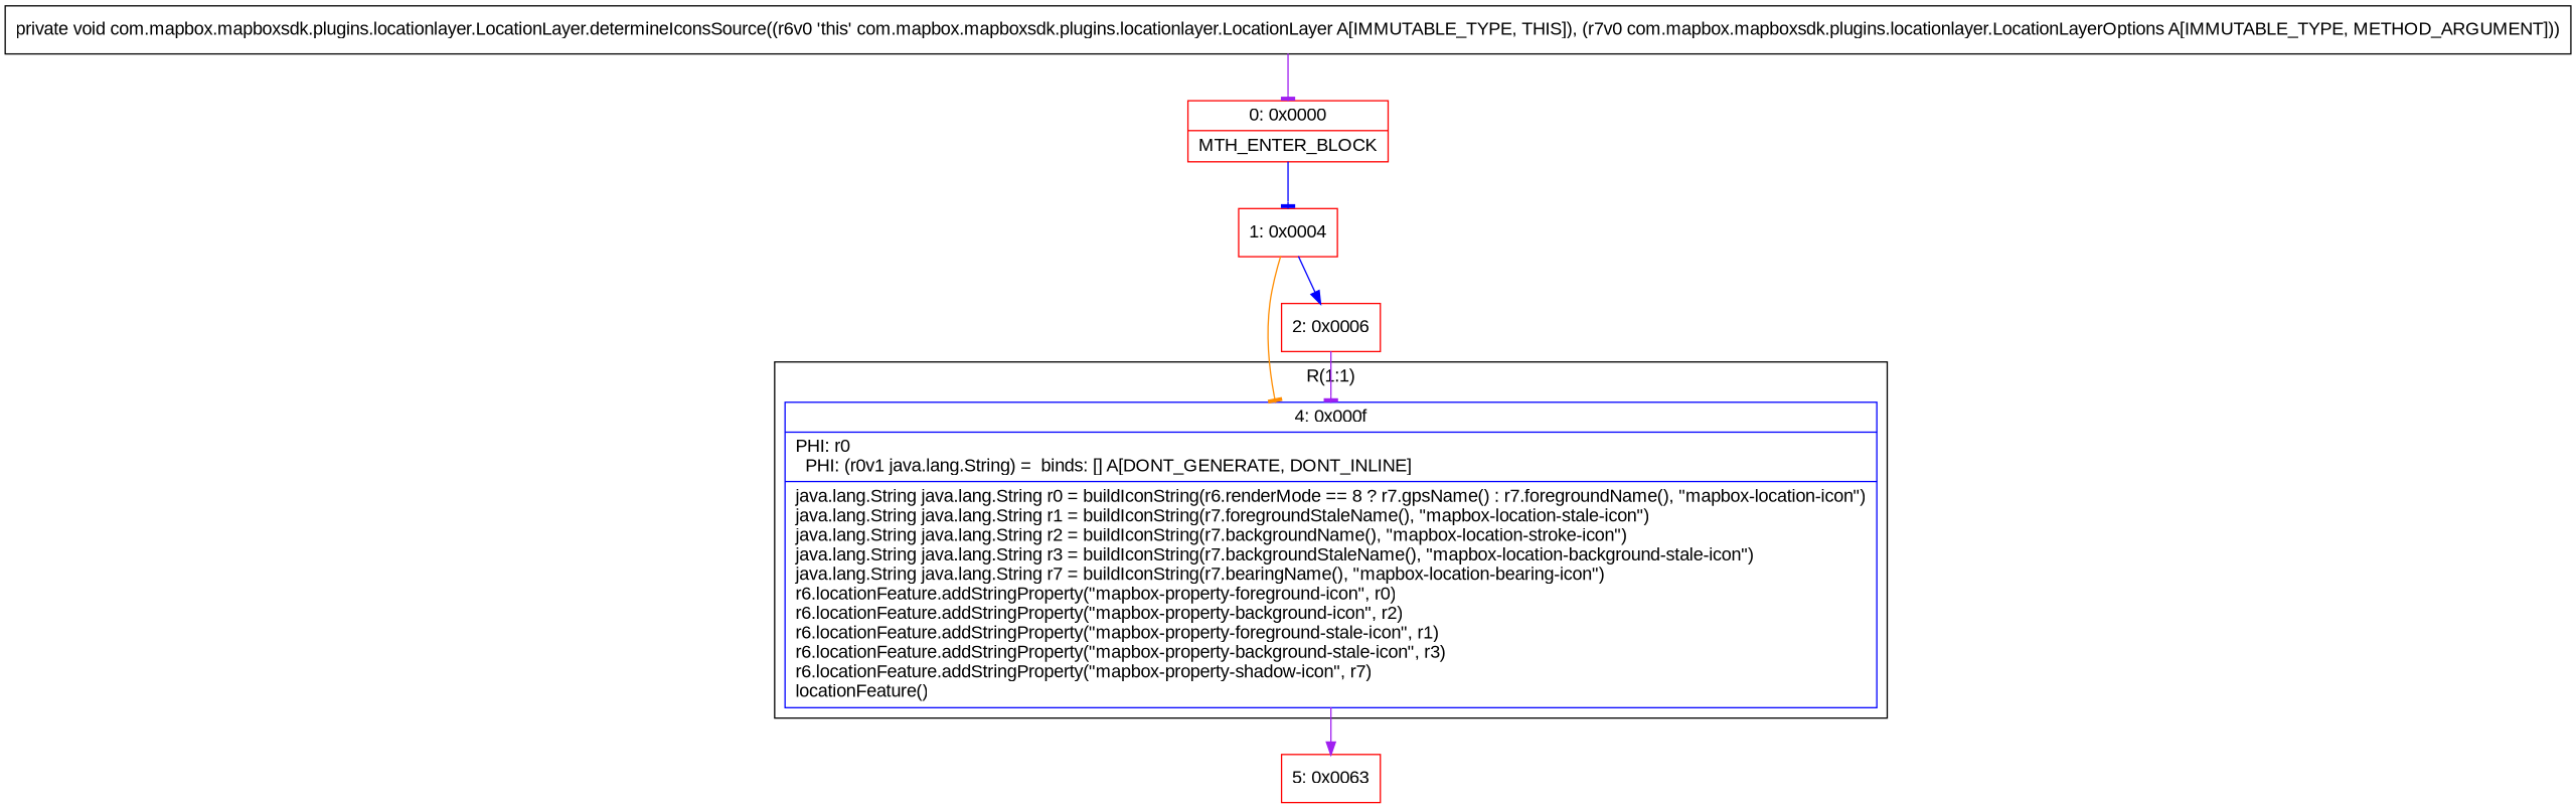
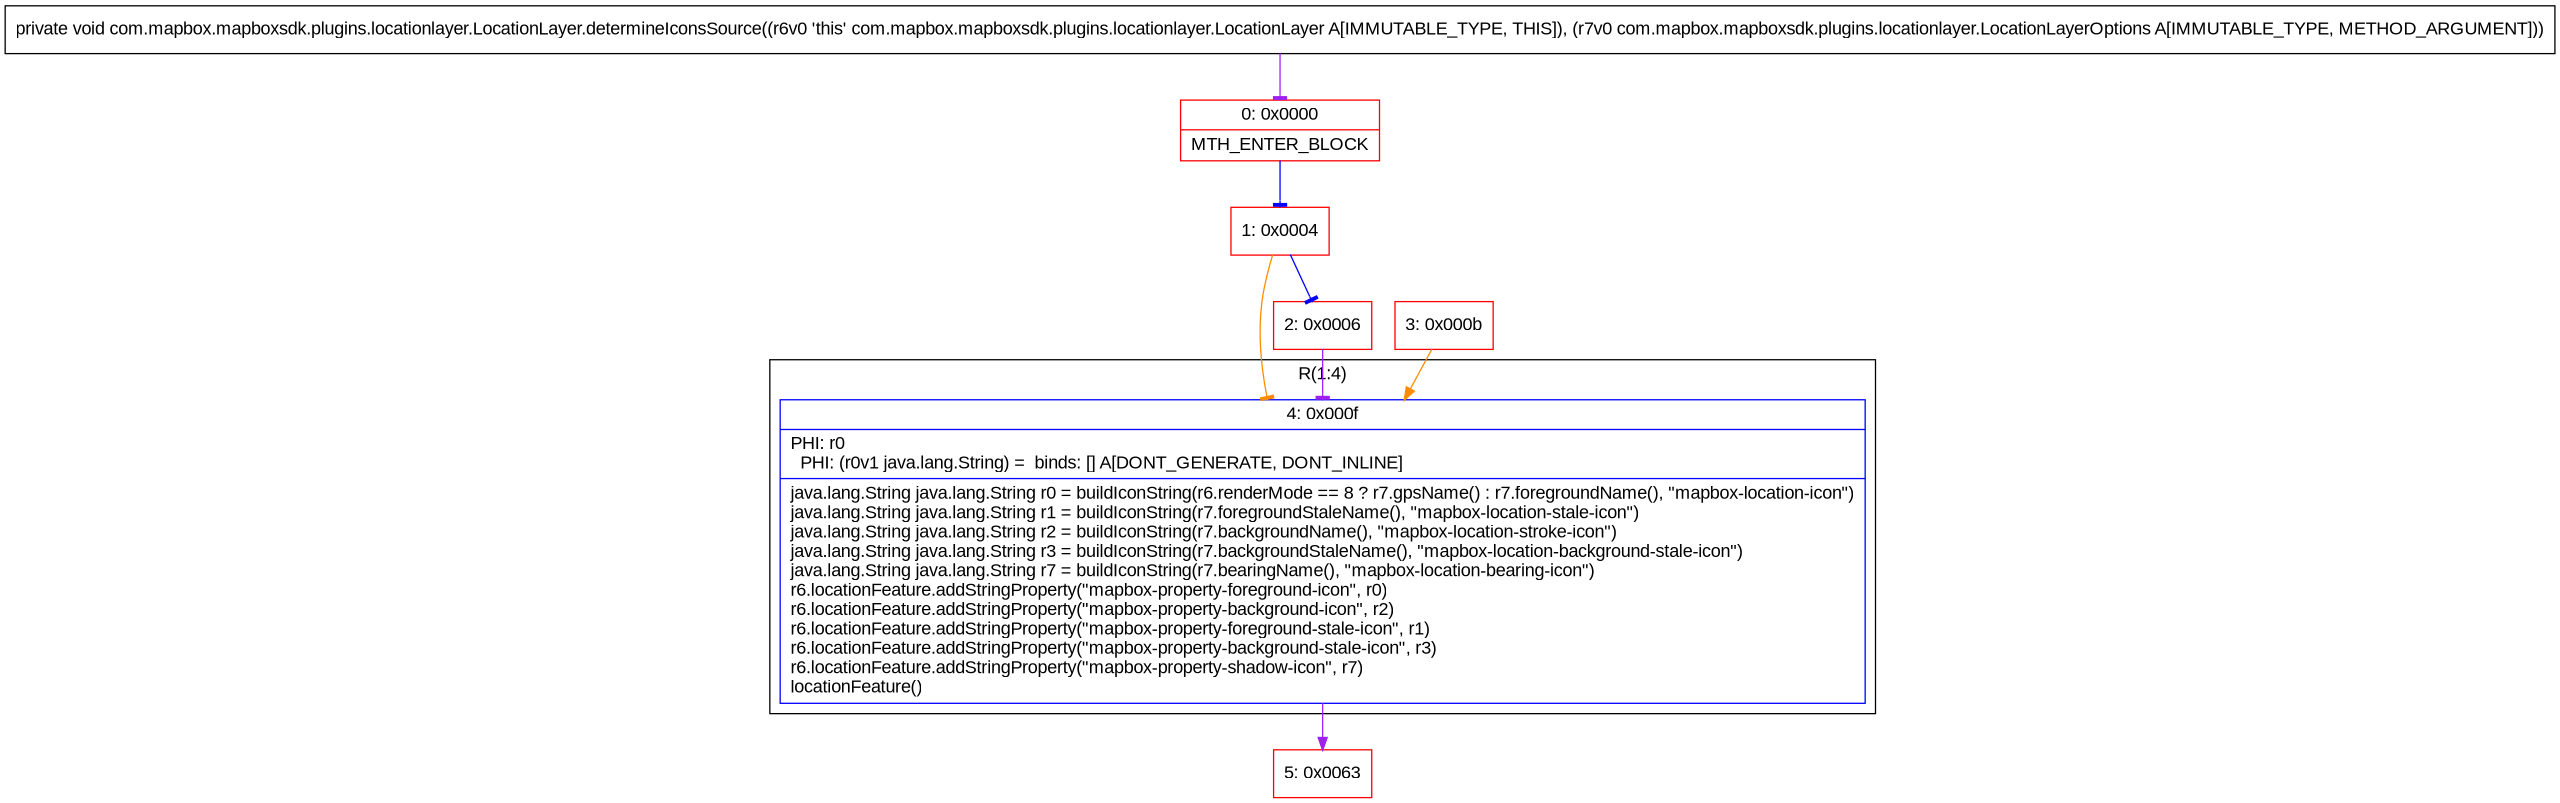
  digraph {
    fontname="Liberation Sans"
    node [color=red fontname="Liberation Sans" shape=record]
    edge [arrowhead=tee color=purple fontname="Liberation Sans"]
    n1 [color=blue label="{4\:\ 0x000f|PHI: r0 \l  PHI: (r0v1 java.lang.String) =  binds: [] A[DONT_GENERATE, DONT_INLINE]\l|java.lang.String java.lang.String r0 = buildIconString(r6.renderMode == 8 ? r7.gpsName() : r7.foregroundName(), \"mapbox\-location\-icon\")\ljava.lang.String java.lang.String r1 = buildIconString(r7.foregroundStaleName(), \"mapbox\-location\-stale\-icon\")\ljava.lang.String java.lang.String r2 = buildIconString(r7.backgroundName(), \"mapbox\-location\-stroke\-icon\")\ljava.lang.String java.lang.String r3 = buildIconString(r7.backgroundStaleName(), \"mapbox\-location\-background\-stale\-icon\")\ljava.lang.String java.lang.String r7 = buildIconString(r7.bearingName(), \"mapbox\-location\-bearing\-icon\")\lr6.locationFeature.addStringProperty(\"mapbox\-property\-foreground\-icon\", r0)\lr6.locationFeature.addStringProperty(\"mapbox\-property\-background\-icon\", r2)\lr6.locationFeature.addStringProperty(\"mapbox\-property\-foreground\-stale\-icon\", r1)\lr6.locationFeature.addStringProperty(\"mapbox\-property\-background\-stale\-icon\", r3)\lr6.locationFeature.addStringProperty(\"mapbox\-property\-shadow\-icon\", r7)\llocationFeature()\l}"]
    n2 [label="{5\:\ 0x0063}"]
    n3 [label="{0\:\ 0x0000|MTH_ENTER_BLOCK\l}"]
    n4 [label="{1\:\ 0x0004}"]
    n5 [label="{2\:\ 0x0006}"]
+   n6 [label="{3\:\ 0x000b}"]
    n7 [label="{private void com.mapbox.mapboxsdk.plugins.locationlayer.LocationLayer.determineIconsSource((r6v0 'this' com.mapbox.mapboxsdk.plugins.locationlayer.LocationLayer A[IMMUTABLE_TYPE, THIS]), (r7v0 com.mapbox.mapboxsdk.plugins.locationlayer.LocationLayerOptions A[IMMUTABLE_TYPE, METHOD_ARGUMENT])) }" color=""]
    subgraph cluster_1 {
-     label="R(1:1)"
+     label="R(1:4)"
      n1
    }
    n1 -> n2 [arrowhead=normal]
    n3 -> n4 [color=blue]
    n4 -> n1 [color=darkorange]
-   n4 -> n5 [arrowhead=normal color=blue]
+   n4 -> n5 [color=blue]
    n5 -> n1
+   n6 -> n1 [arrowhead=normal color=darkorange]
    n7 -> n3
  }
